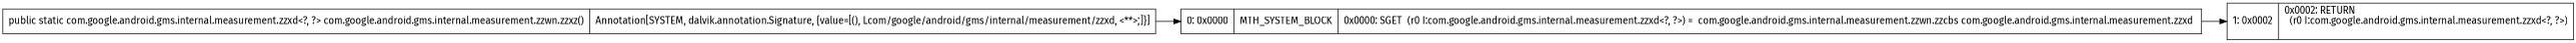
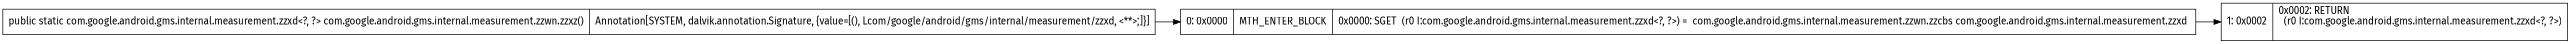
  digraph {
    rankdir=LR
    fontname="Fira Sans"
    node [shape=record fontname="Fira Sans"]
    edge [fontname="Fira Sans"]
-   n1 [label="{0\:\ 0x0000|MTH_SYSTEM_BLOCK\l|0x0000: SGET  (r0 I:com.google.android.gms.internal.measurement.zzxd\<?, ?\>) =  com.google.android.gms.internal.measurement.zzwn.zzcbs com.google.android.gms.internal.measurement.zzxd \l}"]
+   n1 [label="{0\:\ 0x0000|MTH_ENTER_BLOCK\l|0x0000: SGET  (r0 I:com.google.android.gms.internal.measurement.zzxd\<?, ?\>) =  com.google.android.gms.internal.measurement.zzwn.zzcbs com.google.android.gms.internal.measurement.zzxd \l}"]
    n2 [label="{1\:\ 0x0002|0x0002: RETURN  \l  (r0 I:com.google.android.gms.internal.measurement.zzxd\<?, ?\>)\l \l}"]
    n3 [label="{public static com.google.android.gms.internal.measurement.zzxd\<?, ?\> com.google.android.gms.internal.measurement.zzwn.zzxz()  | Annotation[SYSTEM, dalvik.annotation.Signature, \{value=[(), Lcom\/google\/android\/gms\/internal\/measurement\/zzxd, \<**\>;]\}]\l}"]
    n1 -> n2
    n3 -> n1
  }
